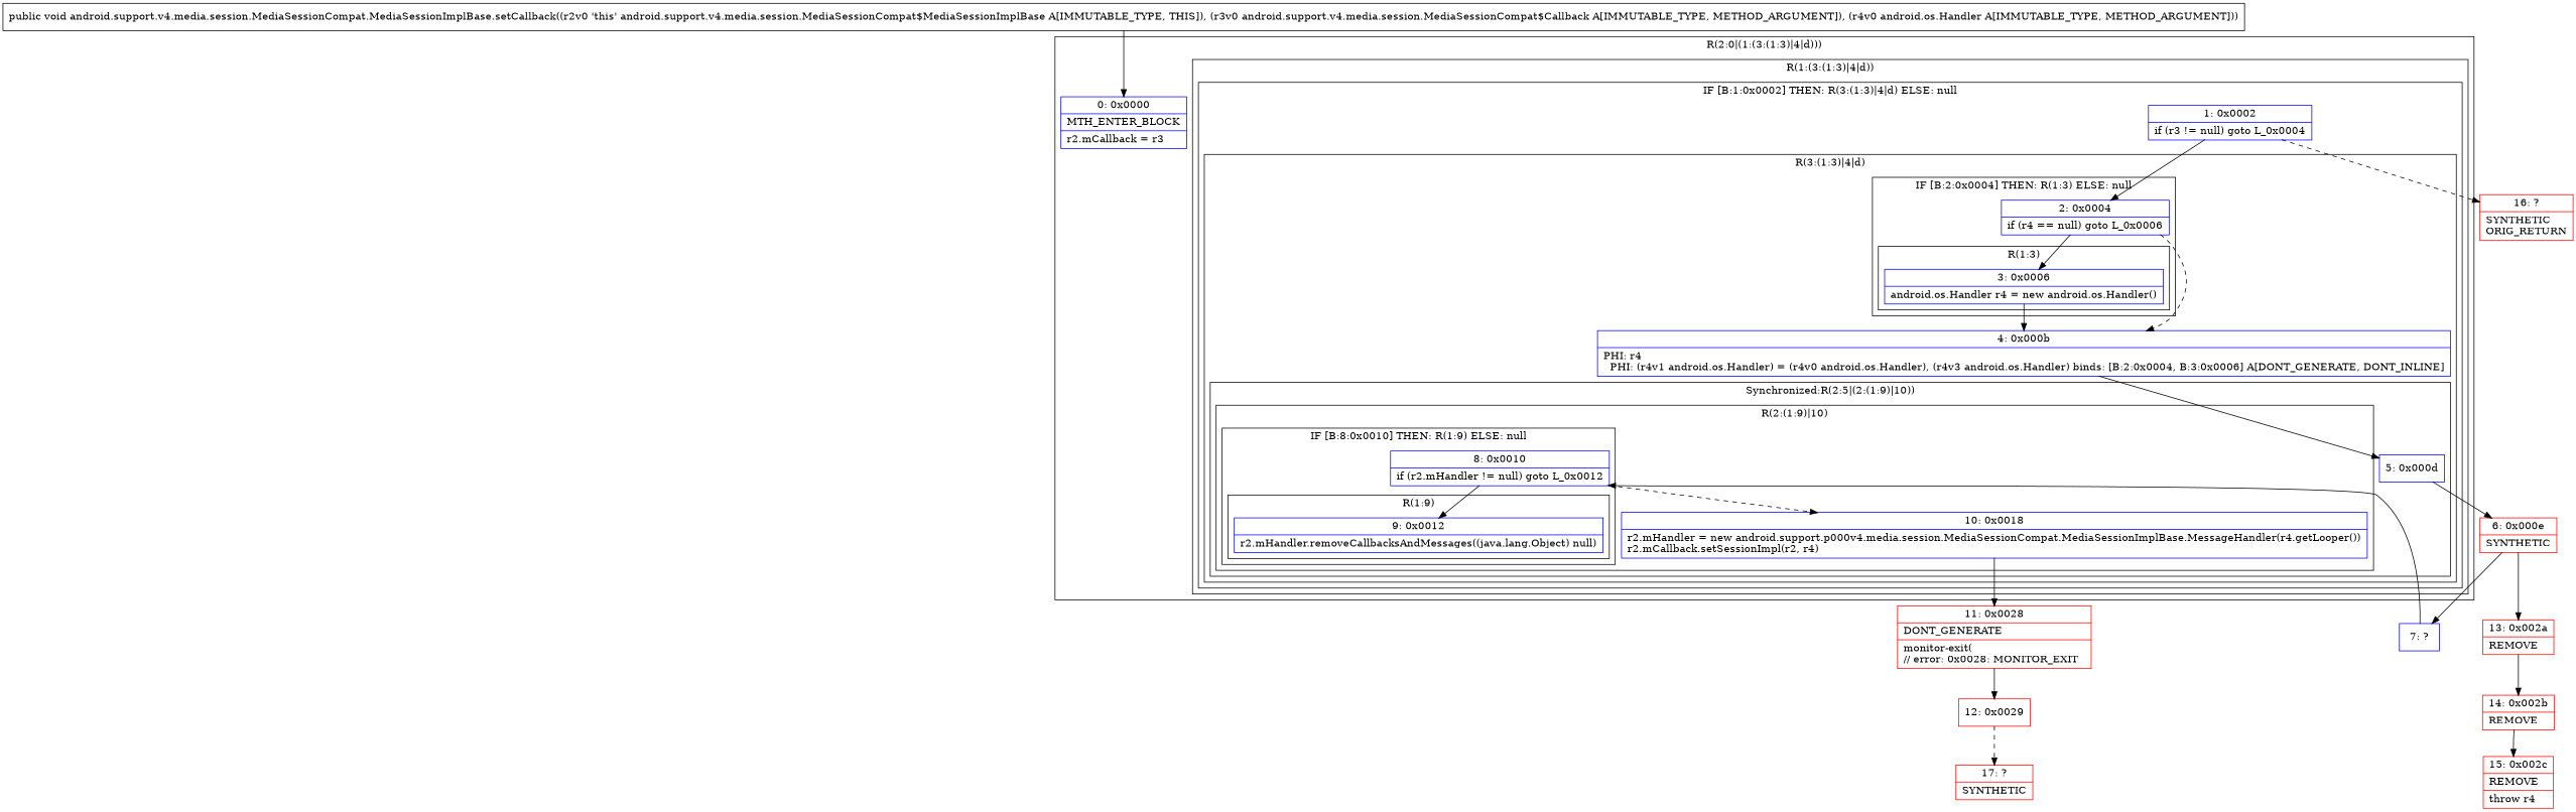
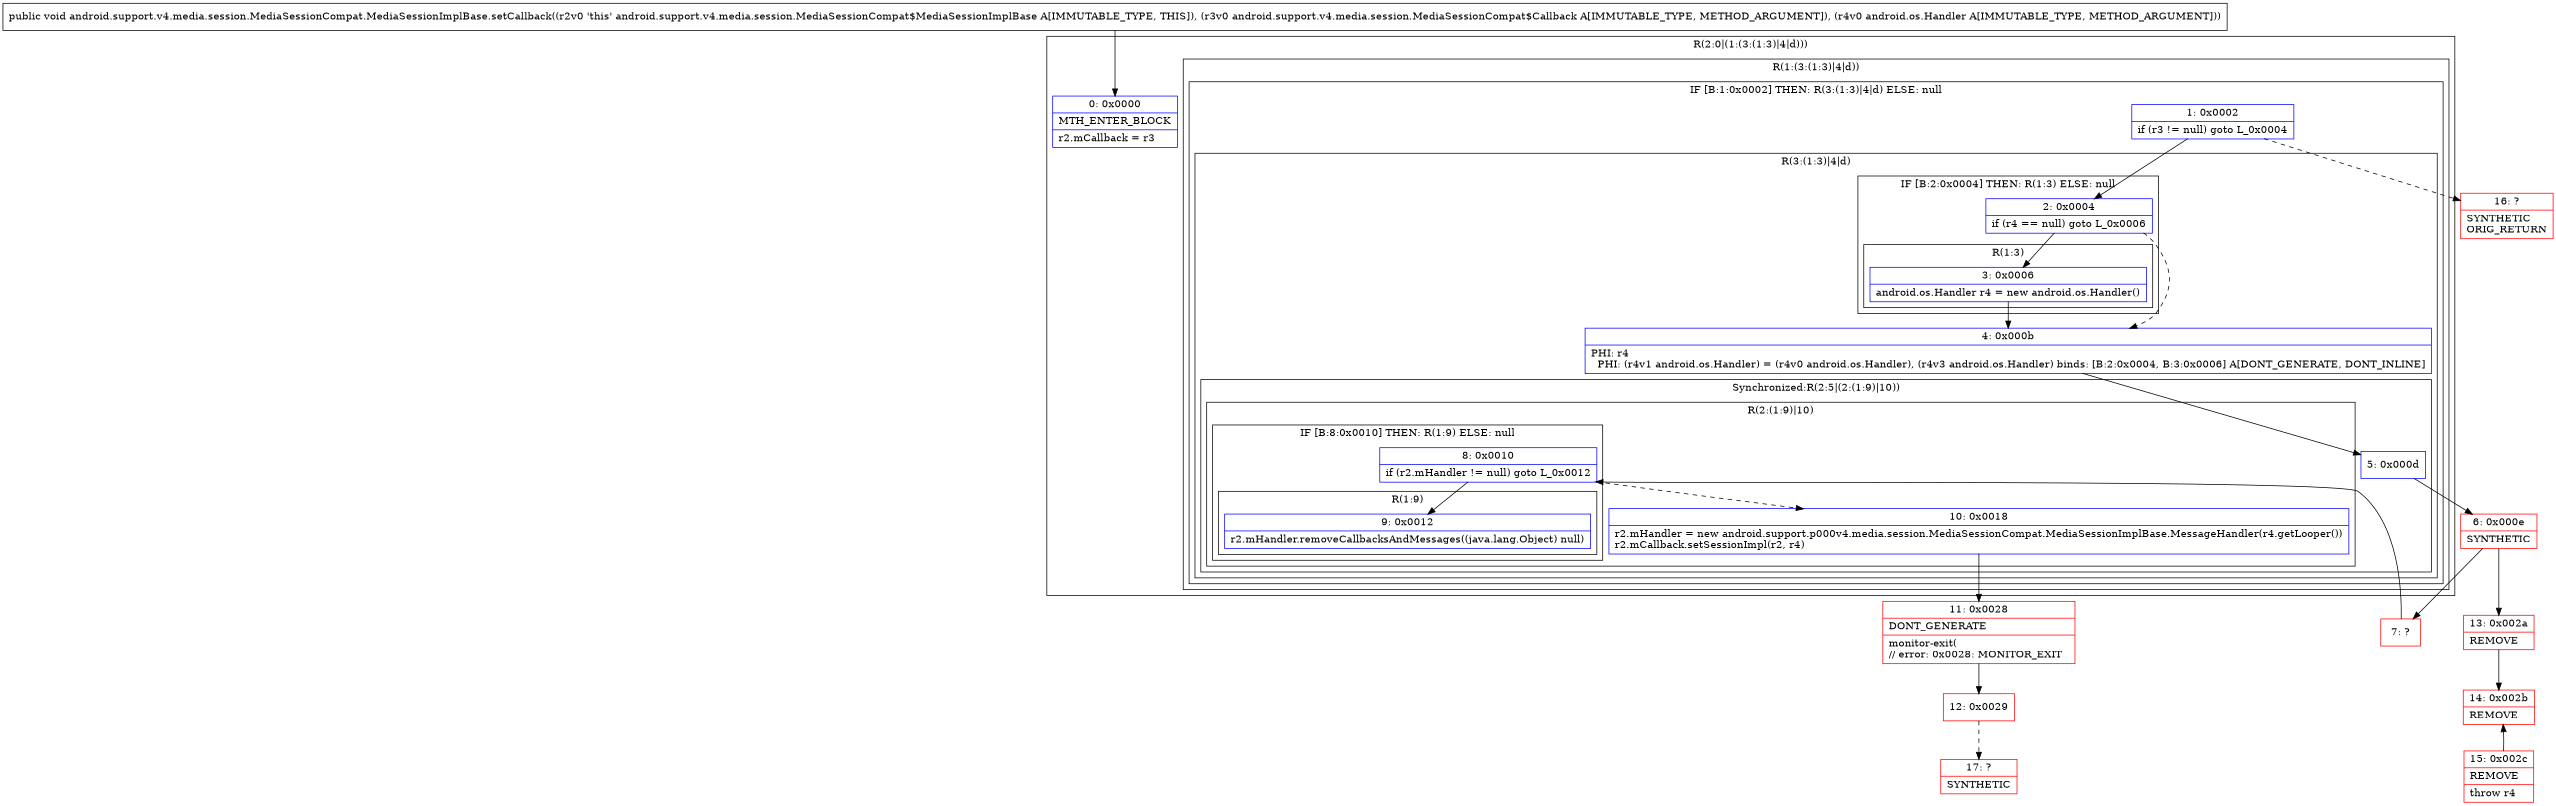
  digraph {
    node [color=blue shape=record]
    n1 [label="{3\:\ 0x0006|android.os.Handler r4 = new android.os.Handler()\l}"]
    n2 [label="{2\:\ 0x0004|if (r4 == null) goto L_0x0006\l}"]
    n3 [label="{9\:\ 0x0012|r2.mHandler.removeCallbacksAndMessages((java.lang.Object) null)\l}"]
    n4 [label="{8\:\ 0x0010|if (r2.mHandler != null) goto L_0x0012\l}"]
    n5 [label="{10\:\ 0x0018|r2.mHandler = new android.support.p000v4.media.session.MediaSessionCompat.MediaSessionImplBase.MessageHandler(r4.getLooper())\lr2.mCallback.setSessionImpl(r2, r4)\l}"]
    n6 [label="{5\:\ 0x000d}"]
    n7 [label="{4\:\ 0x000b|PHI: r4 \l  PHI: (r4v1 android.os.Handler) = (r4v0 android.os.Handler), (r4v3 android.os.Handler) binds: [B:2:0x0004, B:3:0x0006] A[DONT_GENERATE, DONT_INLINE]\l}"]
    n8 [label="{1\:\ 0x0002|if (r3 != null) goto L_0x0004\l}"]
    n9 [label="{0\:\ 0x0000|MTH_ENTER_BLOCK\l|r2.mCallback = r3\l}"]
    n10 [color=red label="{11\:\ 0x0028|DONT_GENERATE\l|monitor\-exit(\l\/\/ error: 0x0028: MONITOR_EXIT  \l}"]
    n11 [color=red label="{6\:\ 0x000e|SYNTHETIC\l}"]
    n12 [color=red label="{16\:\ ?|SYNTHETIC\lORIG_RETURN\l}"]
-   n13 [label="{7\:\ ?}"]
+   n13 [color=red label="{7\:\ ?}"]
    n14 [color=red label="{13\:\ 0x002a|REMOVE\l}"]
    n15 [color=red label="{12\:\ 0x0029}"]
    n16 [color=red label="{14\:\ 0x002b|REMOVE\l}"]
    n17 [color=red label="{17\:\ ?|SYNTHETIC\l}"]
    n18 [color=red label="{15\:\ 0x002c|REMOVE\l|throw r4\l}"]
    n19 [label="{public void android.support.v4.media.session.MediaSessionCompat.MediaSessionImplBase.setCallback((r2v0 'this' android.support.v4.media.session.MediaSessionCompat$MediaSessionImplBase A[IMMUTABLE_TYPE, THIS]), (r3v0 android.support.v4.media.session.MediaSessionCompat$Callback A[IMMUTABLE_TYPE, METHOD_ARGUMENT]), (r4v0 android.os.Handler A[IMMUTABLE_TYPE, METHOD_ARGUMENT])) }" color=""]
    subgraph cluster_1 {
      label="R(2:0|(1:(3:(1:3)|4|d)))"
      n9
      subgraph cluster_2 {
        label="R(1:(3:(1:3)|4|d))"
        subgraph cluster_3 {
          label="IF [B:1:0x0002] THEN: R(3:(1:3)|4|d) ELSE: null"
          n8
          subgraph cluster_4 {
            label="R(3:(1:3)|4|d)"
            n7
            subgraph cluster_5 {
              label="IF [B:2:0x0004] THEN: R(1:3) ELSE: null"
              n2
              subgraph cluster_6 {
                label="R(1:3)"
                n1
              }
            }
            subgraph cluster_7 {
              label="Synchronized:R(2:5|(2:(1:9)|10))"
              n6
              subgraph cluster_8 {
                label="R(2:(1:9)|10)"
                n5
                subgraph cluster_9 {
                  label="IF [B:8:0x0010] THEN: R(1:9) ELSE: null"
                  n4
                  subgraph cluster_10 {
                    label="R(1:9)"
                    n3
                  }
                }
              }
            }
          }
        }
      }
    }
    n1 -> n7
    n2 -> n1
    n2 -> n7 [style=dashed]
    n4 -> n3
    n4 -> n5 [style=dashed]
    n5 -> n10
    n6 -> n11
    n7 -> n6
    n8 -> n2
    n8 -> n12 [style=dashed]
    n10 -> n15
    n11 -> n13
    n11 -> n14
    n13 -> n4
    n14 -> n16
    n15 -> n17 [style=dashed]
-   n16 -> n18
+   n18 -> n16
    n19 -> n9
  }
